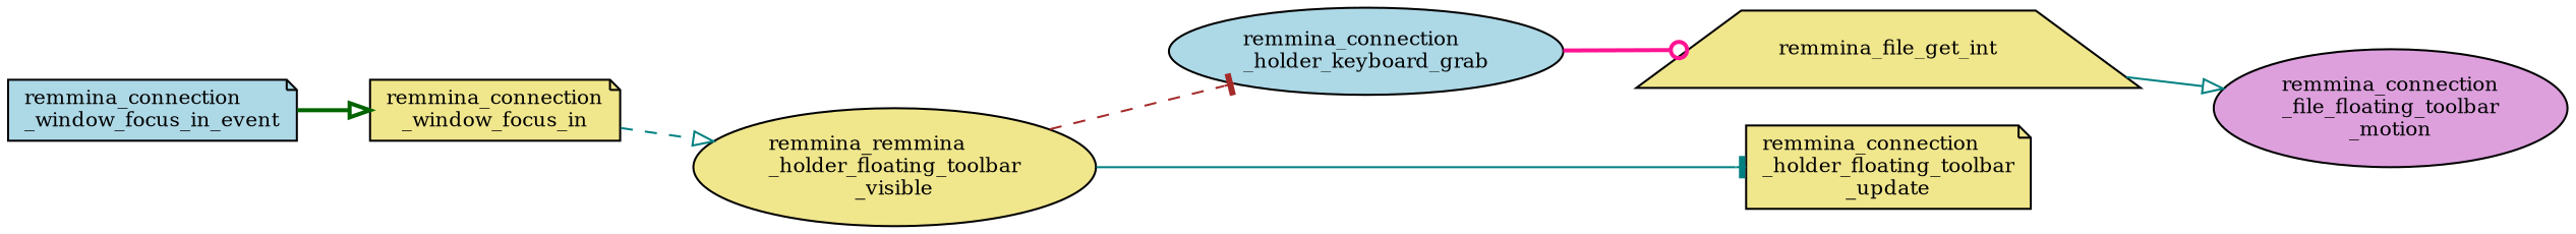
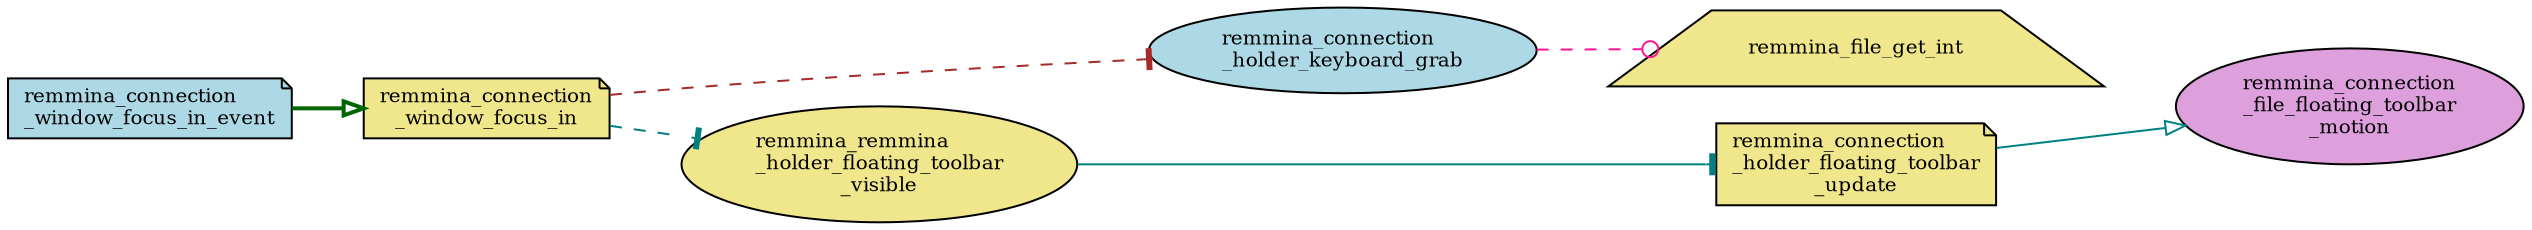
  digraph {
    fontname="DejaVu Serif"
    rankdir=LR
    node [color=black fillcolor=khaki fontname="DejaVu Serif" fontsize=10 shape=note style=filled]
    edge [arrowhead=onormal color=teal fontname="DejaVu Serif" fontsize=10 labelfontname=Helvetica labelfontsize=10 style=bold]
    n1 [fillcolor=lightblue fontcolor=black height=0.2 label="remmina_connection\l_window_focus_in_event" width=0.4]
    n2 [height=0.2 label="remmina_connection\l_window_focus_in" width=0.4]
    n3 [height=0.2 label="remmina_remmina\l_holder_floating_toolbar\l_visible" shape=ellipse width=0.4]
    n4 [fillcolor=lightblue height=0.2 label="remmina_connection\l_holder_keyboard_grab" shape=ellipse width=0.4]
    n5 [height=0.2 label="remmina_connection\l_holder_floating_toolbar\l_update" width=0.4]
    n6 [height=0.2 label=remmina_file_get_int shape=trapezium width=0.4]
    n7 [fillcolor=plum height=0.2 label="remmina_connection\l_file_floating_toolbar\l_motion" shape=ellipse width=0.4]
    n1 -> n2 [color=darkgreen]
-   n2 -> n3 [style=dashed]
-   n3 -> n4 [arrowhead=tee color=brown style=dashed]
+   n2 -> n3 [arrowhead=tee style=dashed]
+   n2 -> n4 [arrowhead=tee color=brown style=dashed]
    n3 -> n5 [arrowhead=tee style=solid]
-   n4 -> n6 [arrowhead=odot color=deeppink]
-   n6 -> n7 [style=solid]
+   n4 -> n6 [arrowhead=odot color=deeppink style=dashed]
+   n5 -> n7 [style=solid]
  }
